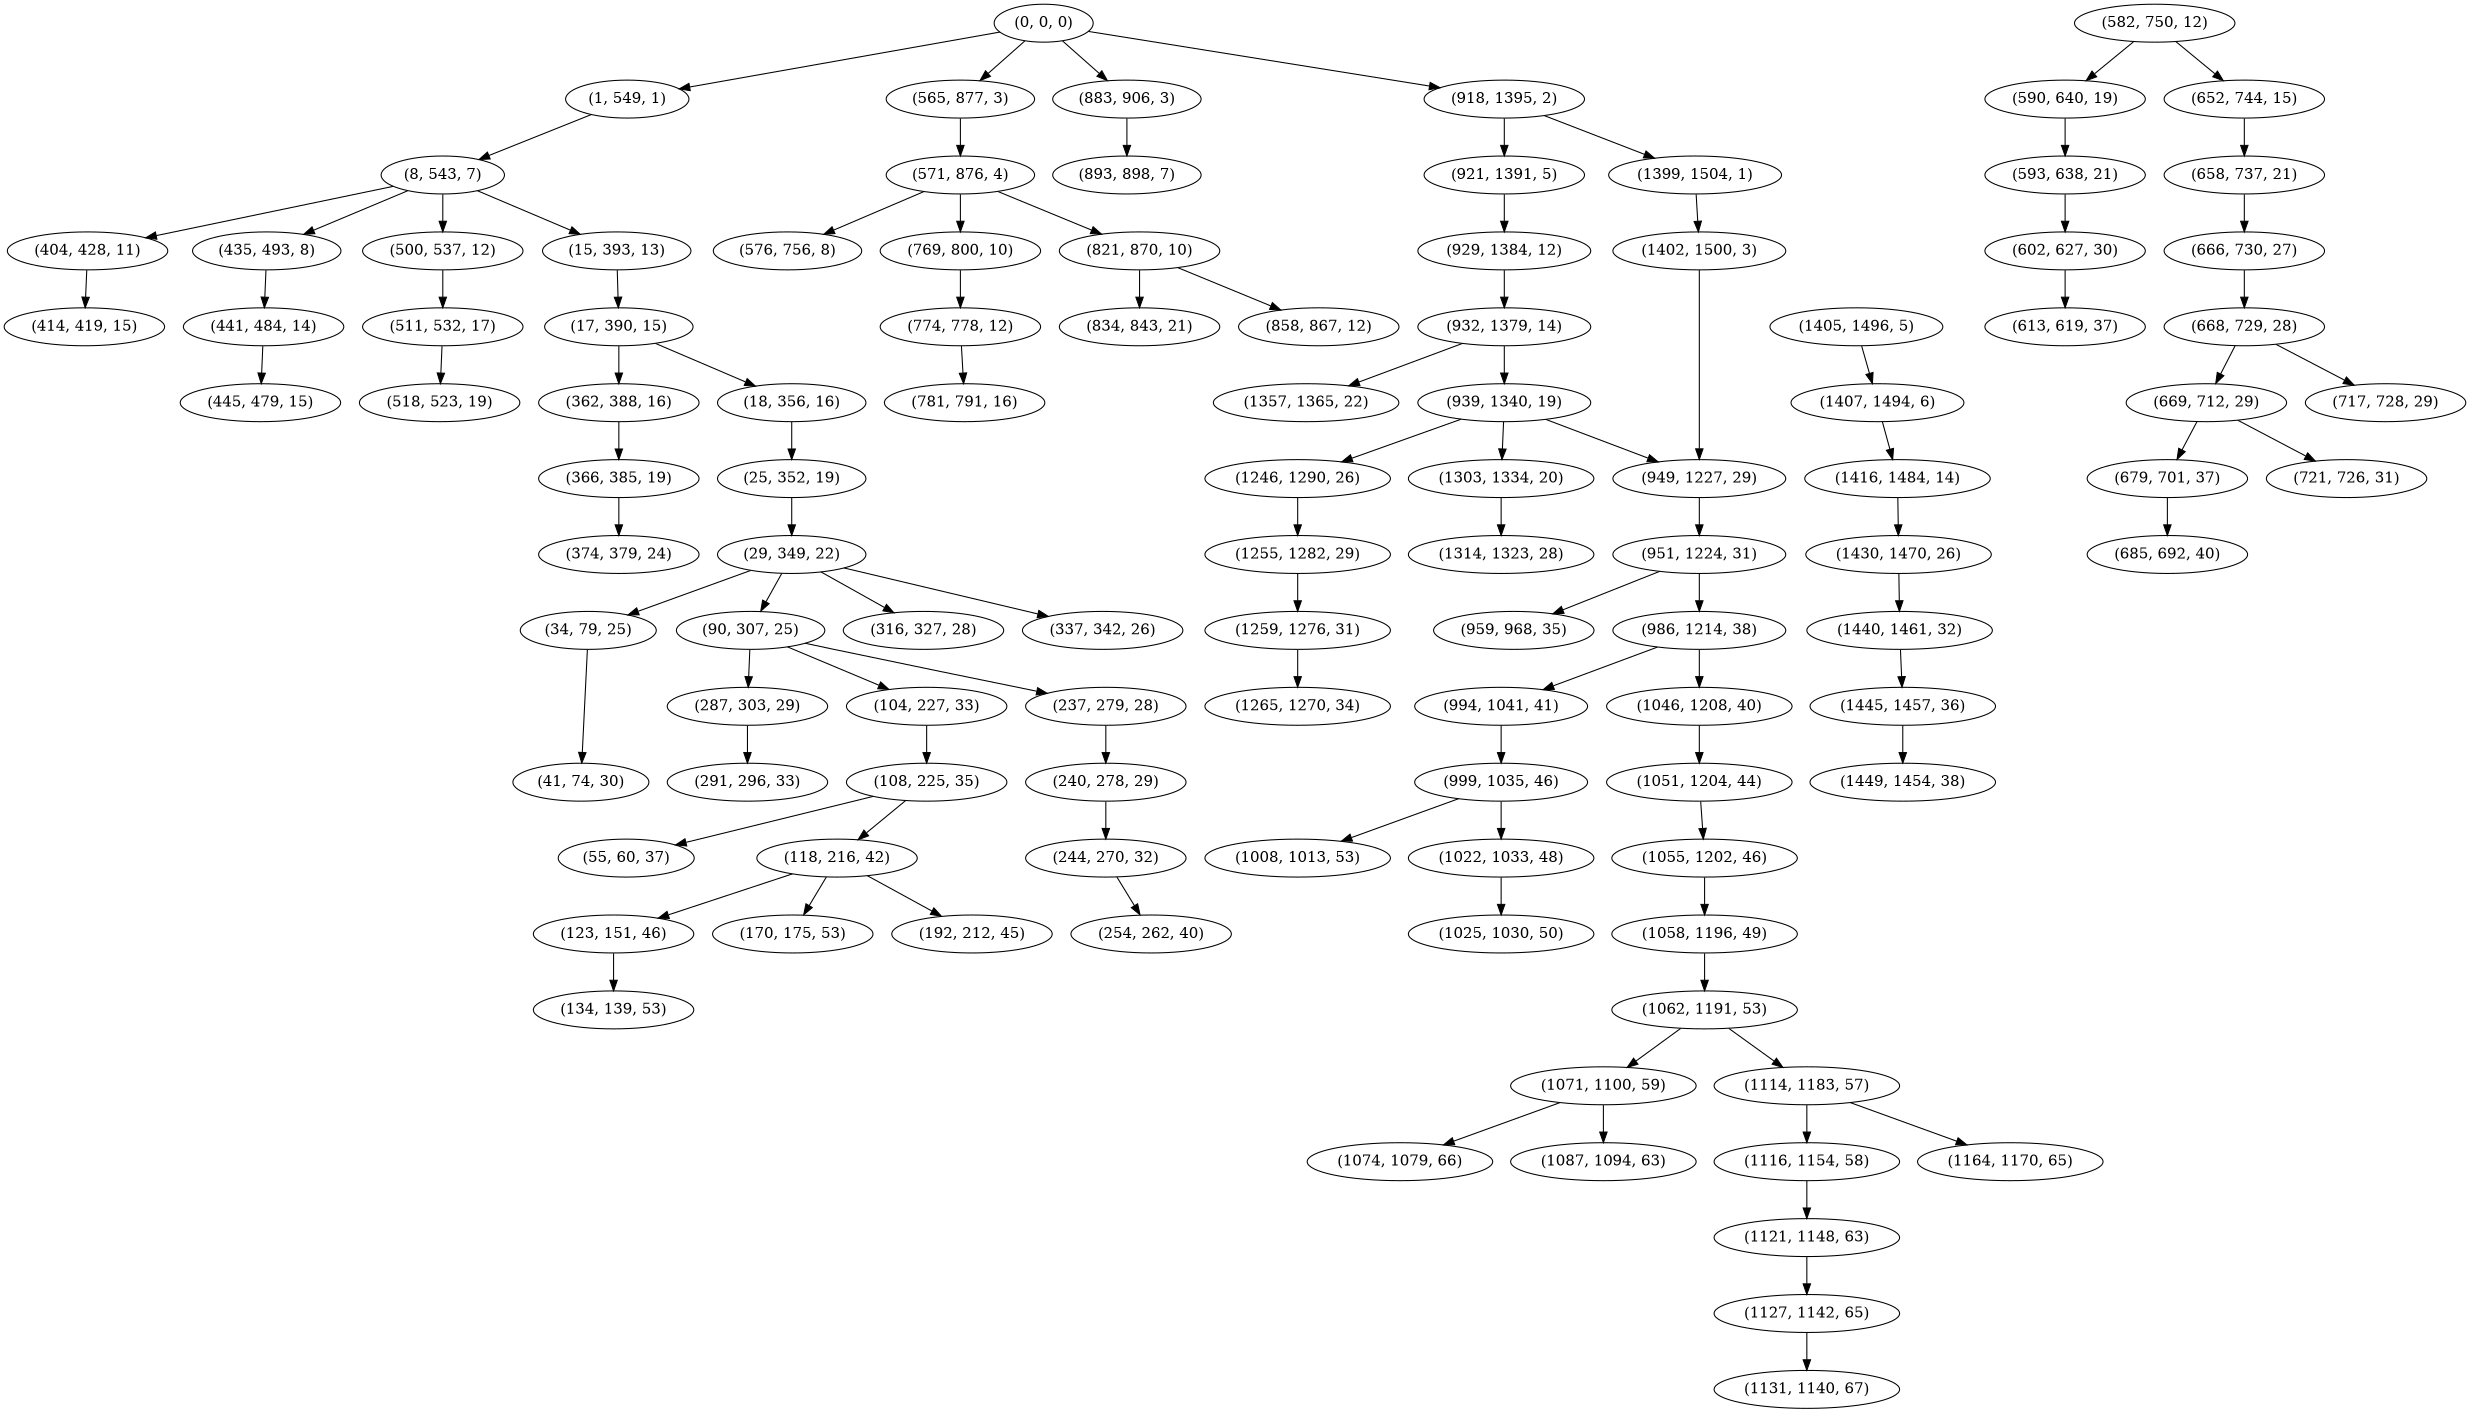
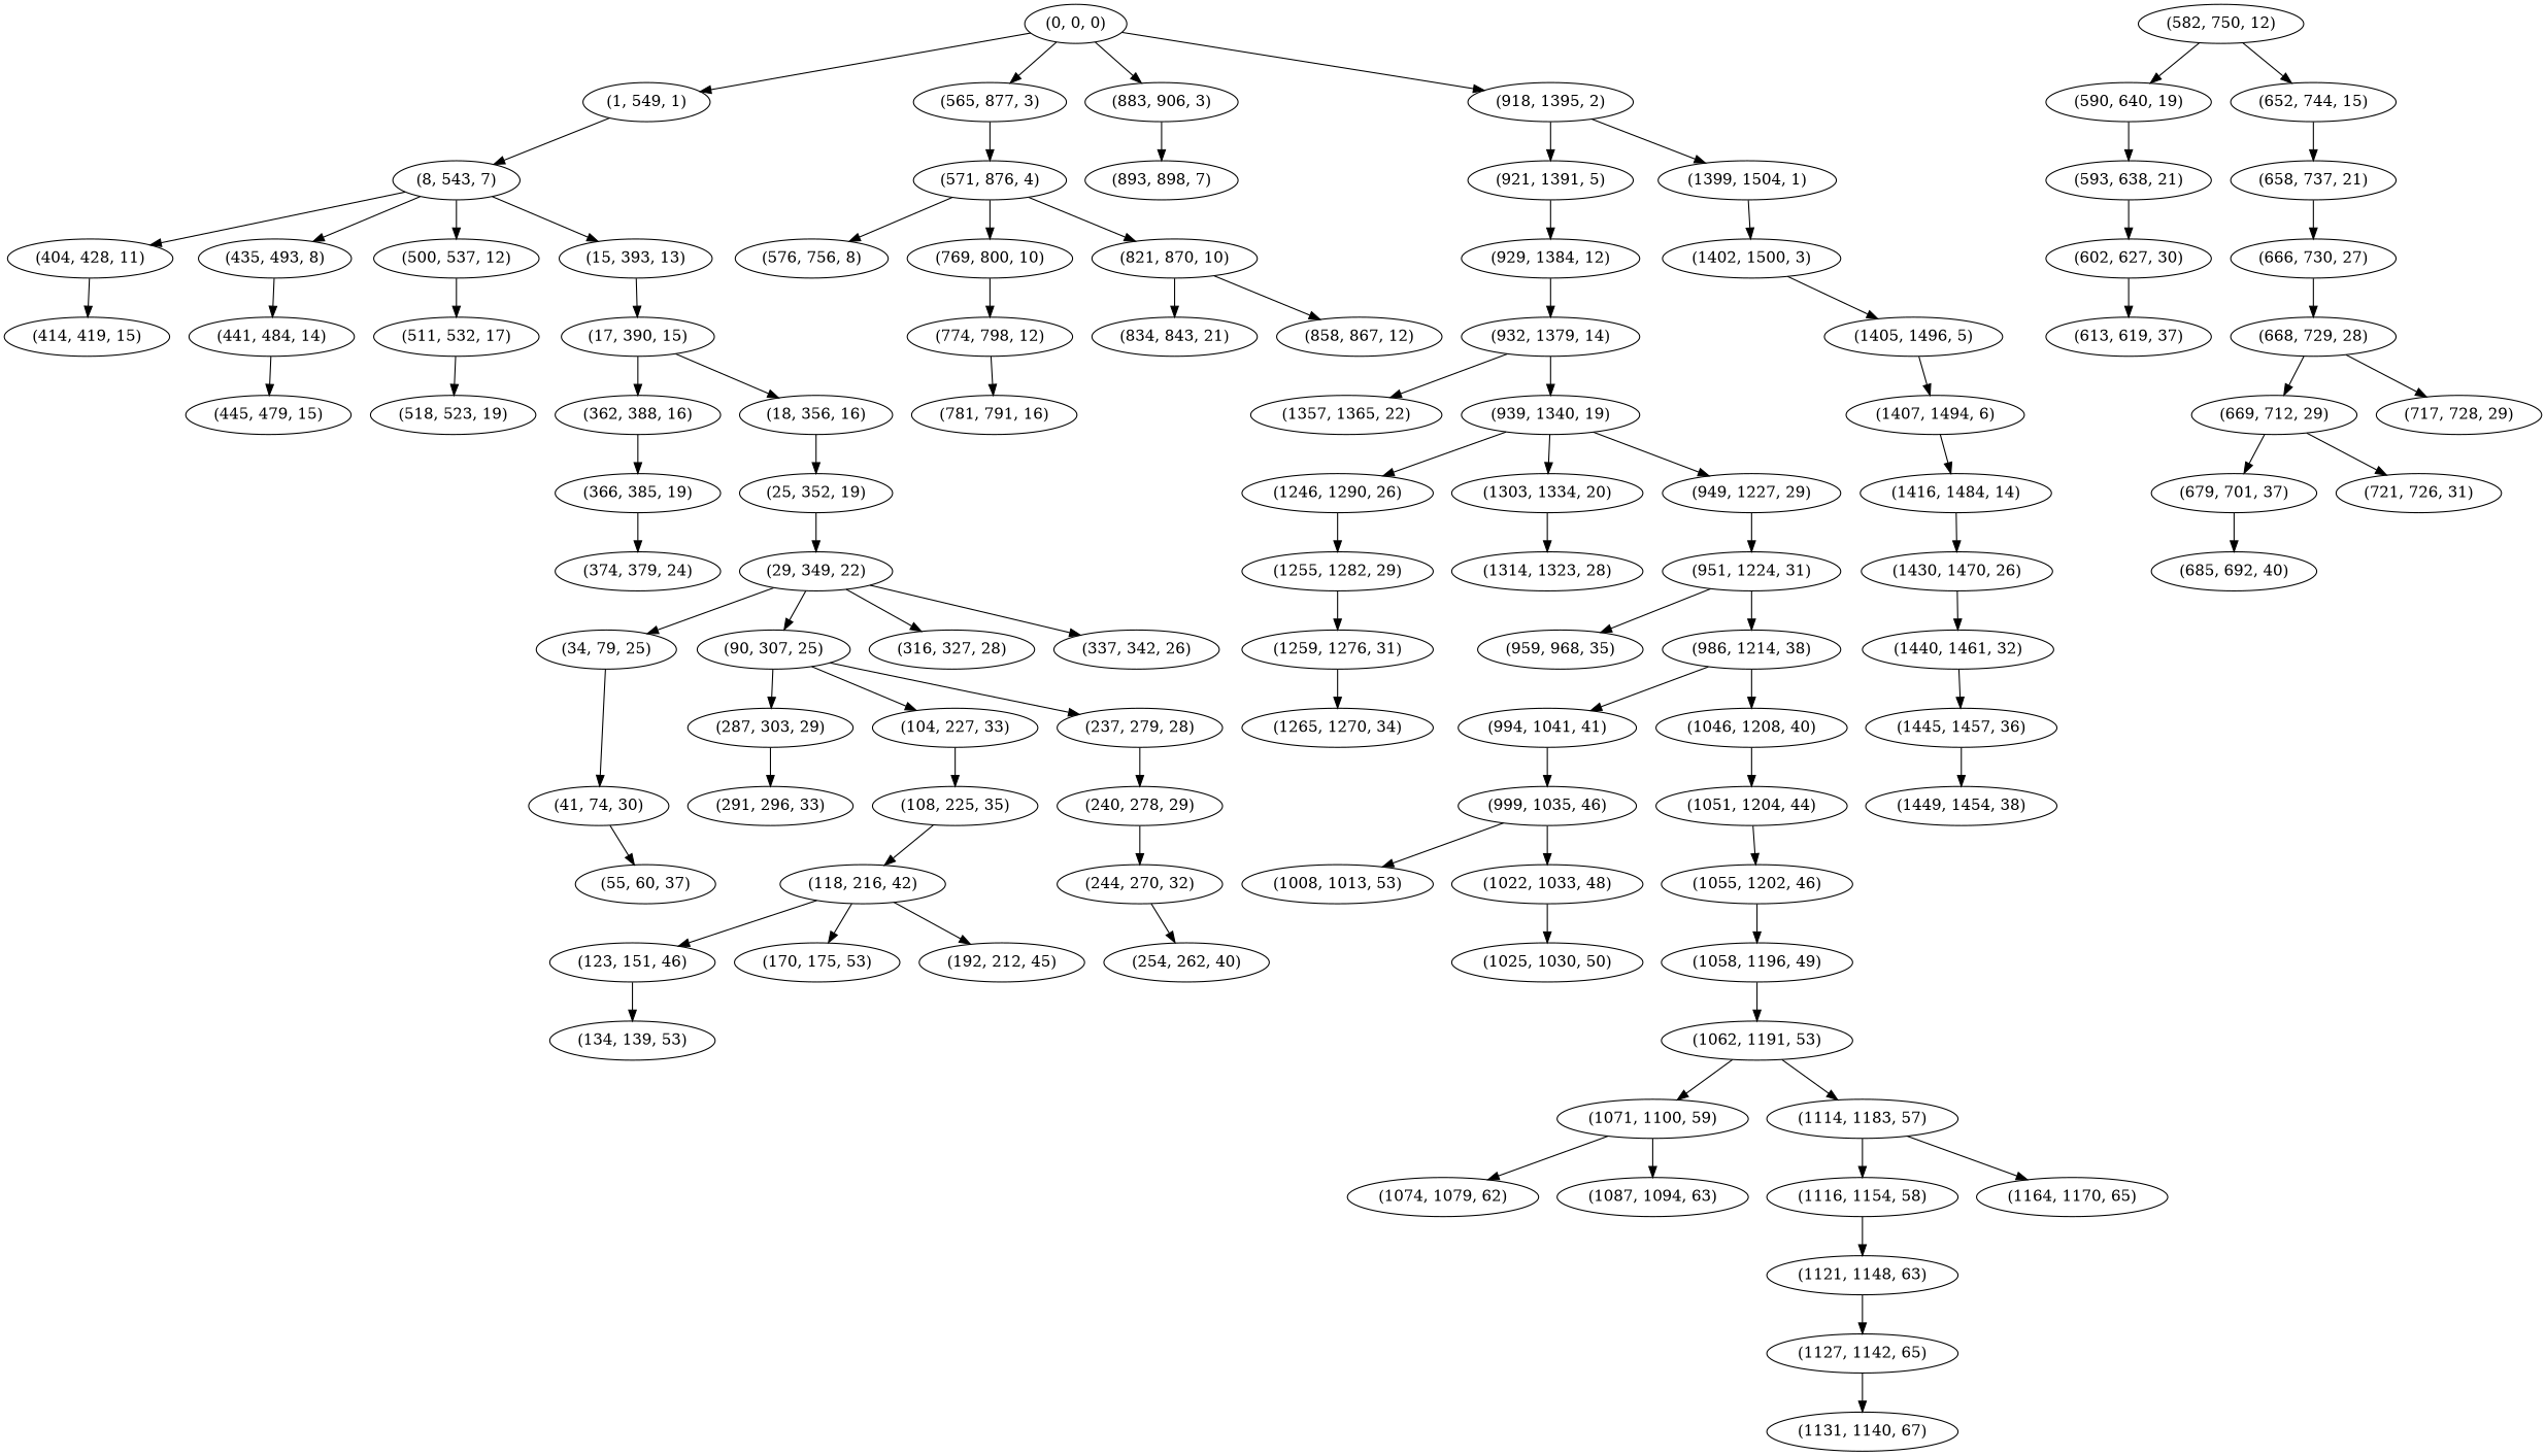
  digraph {
    "(0, 0, 0)"
    "(1, 549, 1)"
    "(565, 877, 3)"
    "(883, 906, 3)"
    "(918, 1395, 2)"
    "(8, 543, 7)"
    "(571, 876, 4)"
    "(893, 898, 7)"
    "(1399, 1504, 1)"
    "(921, 1391, 5)"
    "(1402, 1500, 3)"
    "(15, 393, 13)"
    "(404, 428, 11)"
    "(435, 493, 8)"
    "(500, 537, 12)"
    "(17, 390, 15)"
    "(414, 419, 15)"
    "(441, 484, 14)"
    "(511, 532, 17)"
    "(18, 356, 16)"
    "(362, 388, 16)"
    "(25, 352, 19)"
    "(366, 385, 19)"
    "(29, 349, 22)"
    "(34, 79, 25)"
    "(90, 307, 25)"
    "(316, 327, 28)"
    "(337, 342, 26)"
    "(41, 74, 30)"
    "(104, 227, 33)"
    "(237, 279, 28)"
    "(287, 303, 29)"
    "(55, 60, 37)"
    "(108, 225, 35)"
    "(240, 278, 29)"
    "(291, 296, 33)"
    "(118, 216, 42)"
    "(123, 151, 46)"
    "(170, 175, 53)"
    "(192, 212, 45)"
    "(134, 139, 53)"
    "(244, 270, 32)"
    "(254, 262, 40)"
    "(374, 379, 24)"
    "(445, 479, 15)"
    "(518, 523, 19)"
    "(576, 756, 8)"
    "(769, 800, 10)"
    "(821, 870, 10)"
-   "(774, 798, 12)" [label="(774, 778, 12)"]
+   "(774, 798, 12)"
    "(834, 843, 21)"
    n52 [label="(858, 867, 12)"]
    "(582, 750, 12)"
    "(590, 640, 19)"
    "(652, 744, 15)"
    "(593, 638, 21)"
    "(658, 737, 21)"
    "(602, 627, 30)"
    "(613, 619, 37)"
    "(666, 730, 27)"
    "(668, 729, 28)"
    "(669, 712, 29)"
    "(717, 728, 29)"
    "(679, 701, 37)"
    "(721, 726, 31)"
    "(685, 692, 40)"
    "(781, 791, 16)"
    "(929, 1384, 12)"
    "(932, 1379, 14)"
    "(939, 1340, 19)"
    "(1357, 1365, 22)"
    "(949, 1227, 29)"
    "(1246, 1290, 26)"
    "(1303, 1334, 20)"
    "(951, 1224, 31)"
    "(1255, 1282, 29)"
    "(1314, 1323, 28)"
    "(959, 968, 35)"
    "(986, 1214, 38)"
    "(994, 1041, 41)"
    "(1046, 1208, 40)"
    "(999, 1035, 46)"
    "(1051, 1204, 44)"
    "(1008, 1013, 53)"
    "(1022, 1033, 48)"
    "(1025, 1030, 50)"
    "(1055, 1202, 46)"
    "(1058, 1196, 49)"
    "(1062, 1191, 53)"
    "(1071, 1100, 59)"
    "(1114, 1183, 57)"
-   "(1074, 1079, 62)" [label="(1074, 1079, 66)"]
+   "(1074, 1079, 62)"
    "(1087, 1094, 63)"
    "(1116, 1154, 58)"
    "(1164, 1170, 65)"
    "(1121, 1148, 63)"
    "(1127, 1142, 65)"
    "(1131, 1140, 67)"
    "(1259, 1276, 31)"
    "(1265, 1270, 34)"
    "(1405, 1496, 5)"
    "(1407, 1494, 6)"
    "(1416, 1484, 14)"
    "(1430, 1470, 26)"
    "(1440, 1461, 32)"
    "(1445, 1457, 36)"
    "(1449, 1454, 38)"
    "(0, 0, 0)" -> "(1, 549, 1)"
    "(0, 0, 0)" -> "(565, 877, 3)"
    "(0, 0, 0)" -> "(883, 906, 3)"
    "(0, 0, 0)" -> "(918, 1395, 2)"
    "(1, 549, 1)" -> "(8, 543, 7)"
    "(565, 877, 3)" -> "(571, 876, 4)"
    "(883, 906, 3)" -> "(893, 898, 7)"
    "(918, 1395, 2)" -> "(1399, 1504, 1)"
    "(918, 1395, 2)" -> "(921, 1391, 5)"
    "(8, 543, 7)" -> "(15, 393, 13)"
    "(8, 543, 7)" -> "(404, 428, 11)"
    "(8, 543, 7)" -> "(435, 493, 8)"
    "(8, 543, 7)" -> "(500, 537, 12)"
    "(571, 876, 4)" -> "(576, 756, 8)"
    "(571, 876, 4)" -> "(769, 800, 10)"
    "(571, 876, 4)" -> "(821, 870, 10)"
    "(1399, 1504, 1)" -> "(1402, 1500, 3)"
    "(921, 1391, 5)" -> "(929, 1384, 12)"
-   "(1402, 1500, 3)" -> "(949, 1227, 29)"
+   "(1402, 1500, 3)" -> "(1405, 1496, 5)"
    "(15, 393, 13)" -> "(17, 390, 15)"
    "(404, 428, 11)" -> "(414, 419, 15)"
    "(435, 493, 8)" -> "(441, 484, 14)"
    "(500, 537, 12)" -> "(511, 532, 17)"
    "(17, 390, 15)" -> "(18, 356, 16)"
    "(17, 390, 15)" -> "(362, 388, 16)"
    "(441, 484, 14)" -> "(445, 479, 15)"
    "(511, 532, 17)" -> "(518, 523, 19)"
    "(18, 356, 16)" -> "(25, 352, 19)"
    "(362, 388, 16)" -> "(366, 385, 19)"
    "(25, 352, 19)" -> "(29, 349, 22)"
    "(366, 385, 19)" -> "(374, 379, 24)"
    "(29, 349, 22)" -> "(34, 79, 25)"
    "(29, 349, 22)" -> "(90, 307, 25)"
    "(29, 349, 22)" -> "(316, 327, 28)"
    "(29, 349, 22)" -> "(337, 342, 26)"
    "(34, 79, 25)" -> "(41, 74, 30)"
    "(90, 307, 25)" -> "(104, 227, 33)"
    "(90, 307, 25)" -> "(237, 279, 28)"
    "(90, 307, 25)" -> "(287, 303, 29)"
-   "(108, 225, 35)" -> "(55, 60, 37)"
+   "(41, 74, 30)" -> "(55, 60, 37)"
    "(104, 227, 33)" -> "(108, 225, 35)"
    "(237, 279, 28)" -> "(240, 278, 29)"
    "(287, 303, 29)" -> "(291, 296, 33)"
    "(108, 225, 35)" -> "(118, 216, 42)"
    "(240, 278, 29)" -> "(244, 270, 32)"
    "(118, 216, 42)" -> "(123, 151, 46)"
    "(118, 216, 42)" -> "(170, 175, 53)"
    "(118, 216, 42)" -> "(192, 212, 45)"
    "(123, 151, 46)" -> "(134, 139, 53)"
    "(244, 270, 32)" -> "(254, 262, 40)"
    "(769, 800, 10)" -> "(774, 798, 12)"
    "(821, 870, 10)" -> "(834, 843, 21)"
    "(821, 870, 10)" -> n52
    "(774, 798, 12)" -> "(781, 791, 16)"
    "(582, 750, 12)" -> "(590, 640, 19)"
    "(582, 750, 12)" -> "(652, 744, 15)"
    "(590, 640, 19)" -> "(593, 638, 21)"
    "(652, 744, 15)" -> "(658, 737, 21)"
    "(593, 638, 21)" -> "(602, 627, 30)"
    "(658, 737, 21)" -> "(666, 730, 27)"
    "(602, 627, 30)" -> "(613, 619, 37)"
    "(666, 730, 27)" -> "(668, 729, 28)"
    "(668, 729, 28)" -> "(669, 712, 29)"
    "(668, 729, 28)" -> "(717, 728, 29)"
    "(669, 712, 29)" -> "(679, 701, 37)"
    "(669, 712, 29)" -> "(721, 726, 31)"
    "(679, 701, 37)" -> "(685, 692, 40)"
    "(929, 1384, 12)" -> "(932, 1379, 14)"
    "(932, 1379, 14)" -> "(939, 1340, 19)"
    "(932, 1379, 14)" -> "(1357, 1365, 22)"
    "(939, 1340, 19)" -> "(949, 1227, 29)"
    "(939, 1340, 19)" -> "(1246, 1290, 26)"
    "(939, 1340, 19)" -> "(1303, 1334, 20)"
    "(949, 1227, 29)" -> "(951, 1224, 31)"
    "(1246, 1290, 26)" -> "(1255, 1282, 29)"
    "(1303, 1334, 20)" -> "(1314, 1323, 28)"
    "(951, 1224, 31)" -> "(959, 968, 35)"
    "(951, 1224, 31)" -> "(986, 1214, 38)"
    "(1255, 1282, 29)" -> "(1259, 1276, 31)"
    "(986, 1214, 38)" -> "(994, 1041, 41)"
    "(986, 1214, 38)" -> "(1046, 1208, 40)"
    "(994, 1041, 41)" -> "(999, 1035, 46)"
    "(1046, 1208, 40)" -> "(1051, 1204, 44)"
    "(999, 1035, 46)" -> "(1008, 1013, 53)"
    "(999, 1035, 46)" -> "(1022, 1033, 48)"
    "(1051, 1204, 44)" -> "(1055, 1202, 46)"
    "(1022, 1033, 48)" -> "(1025, 1030, 50)"
    "(1055, 1202, 46)" -> "(1058, 1196, 49)"
    "(1058, 1196, 49)" -> "(1062, 1191, 53)"
    "(1062, 1191, 53)" -> "(1071, 1100, 59)"
    "(1062, 1191, 53)" -> "(1114, 1183, 57)"
    "(1071, 1100, 59)" -> "(1074, 1079, 62)"
    "(1071, 1100, 59)" -> "(1087, 1094, 63)"
    "(1114, 1183, 57)" -> "(1116, 1154, 58)"
    "(1114, 1183, 57)" -> "(1164, 1170, 65)"
    "(1116, 1154, 58)" -> "(1121, 1148, 63)"
    "(1121, 1148, 63)" -> "(1127, 1142, 65)"
    "(1127, 1142, 65)" -> "(1131, 1140, 67)"
    "(1259, 1276, 31)" -> "(1265, 1270, 34)"
    "(1405, 1496, 5)" -> "(1407, 1494, 6)"
    "(1407, 1494, 6)" -> "(1416, 1484, 14)"
    "(1416, 1484, 14)" -> "(1430, 1470, 26)"
    "(1430, 1470, 26)" -> "(1440, 1461, 32)"
    "(1440, 1461, 32)" -> "(1445, 1457, 36)"
    "(1445, 1457, 36)" -> "(1449, 1454, 38)"
  }
